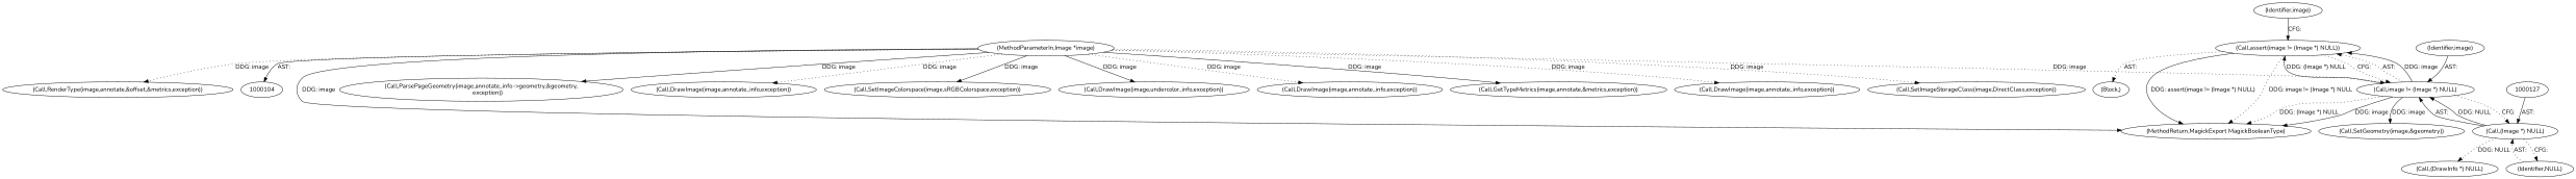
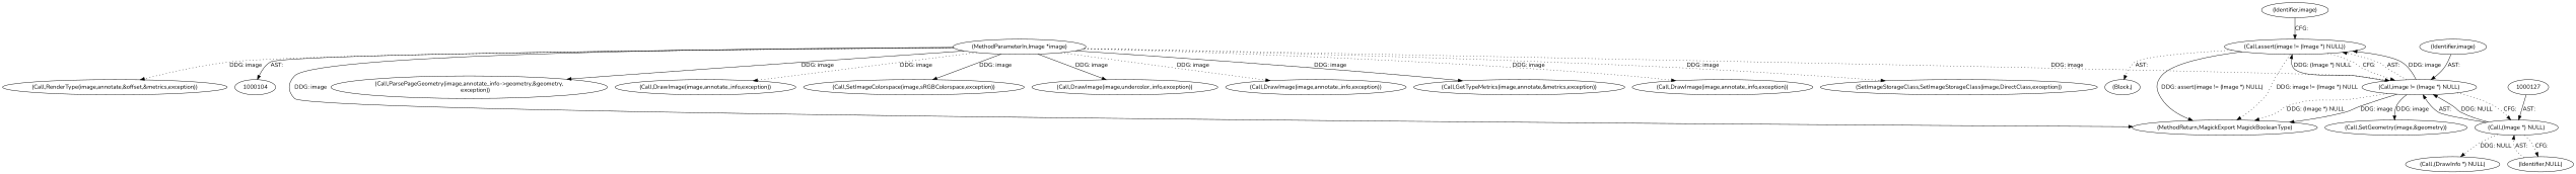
  digraph {
    fontname=Nunito
    node [fontname=Nunito]
    edge [fontname=Nunito style=solid]
    n1 [label="(Call,assert(image != (Image *) NULL))"]
    n2 [label="(Call,image != (Image *) NULL)"]
    n3 [label="(MethodReturn,MagickExport MagickBooleanType)"]
    n4 [label="(Block,)"]
    n5 [label="(Call,(Image *) NULL)"]
    n6 [label="(Call,SetGeometry(image,&geometry))"]
    n7 [label="(Call,(DrawInfo *) NULL)"]
    n8 [label="(Identifier,NULL)"]
    n9 [label="(MethodParameterIn,Image *image)"]
    n10 [label="(Call,ParsePageGeometry(image,annotate_info->geometry,&geometry,\n        exception))"]
    n11 [label="(Call,DrawImage(image,annotate_info,exception))"]
    n12 [label="(Call,SetImageColorspace(image,sRGBColorspace,exception))"]
    n13 [label="(Call,DrawImage(image,undercolor_info,exception))"]
    n14 [label="(Call,DrawImage(image,annotate_info,exception))"]
    n15 [label="(Call,GetTypeMetrics(image,annotate,&metrics,exception))"]
    n16 [label="(Call,DrawImage(image,annotate_info,exception))"]
-   n17 [label="(Call,SetImageStorageClass(image,DirectClass,exception))"]
+   n17 [label="(SetImageStorageClass,SetImageStorageClass(image,DirectClass,exception))"]
    n18 [label="(Call,RenderType(image,annotate,&offset,&metrics,exception))"]
    1000104
    n20 [label="(Identifier,image)"]
    n21 [label="(Identifier,image)"]
    1000127
    n1 -> n2 [label="CFG: " style=dotted]
    n1 -> n3 [label="DDG: assert(image != (Image *) NULL)"]
    n1 -> n3 [label="DDG: image != (Image *) NULL" style=dotted]
    n1 -> n4 [label="AST: " style=dotted]
    n2 -> n1 [label="AST: " style=dotted]
    n2 -> n1 [label="DDG: image"]
    n2 -> n1 [label="DDG: (Image *) NULL"]
    n2 -> n3 [label="DDG: (Image *) NULL" style=dotted]
    n2 -> n3 [label="DDG: image"]
    n2 -> n5 [label="CFG: " style=dotted]
    n2 -> n6 [label="DDG: image"]
    n5 -> n2 [label="AST: "]
    n5 -> n2 [label="DDG: NULL"]
    n5 -> n7 [label="DDG: NULL" style=dotted]
    n5 -> n8 [label="CFG: " style=dotted]
    n8 -> n5 [label="AST: " style=dotted]
    n9 -> n2 [label="DDG: image" style=dotted]
    n9 -> n3 [label="DDG: image"]
    n9 -> n10 [label="DDG: image"]
    n9 -> n11 [label="DDG: image" style=dotted]
    n9 -> n12 [label="DDG: image"]
    n9 -> n13 [label="DDG: image"]
    n9 -> n14 [label="DDG: image" style=dotted]
    n9 -> n15 [label="DDG: image"]
    n9 -> n16 [label="DDG: image" style=dotted]
    n9 -> n17 [label="DDG: image" style=dotted]
    n9 -> n18 [label="DDG: image" style=dotted]
    n9 -> 1000104 [label="AST: "]
    n20 -> n2 [label="AST: "]
    n21 -> n1 [label="CFG: "]
    1000127 -> n5 [label="AST: "]
  }
